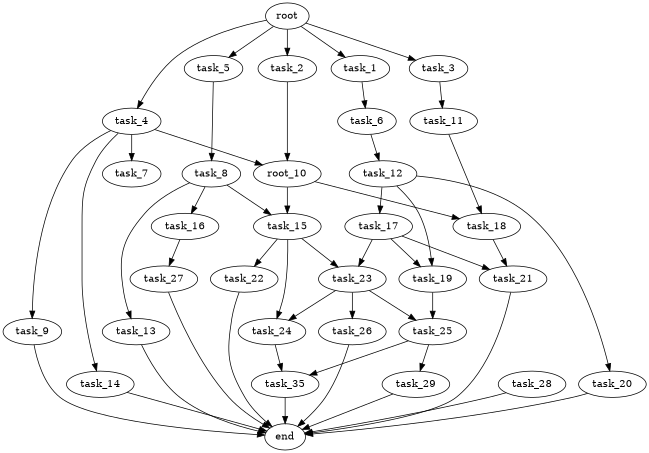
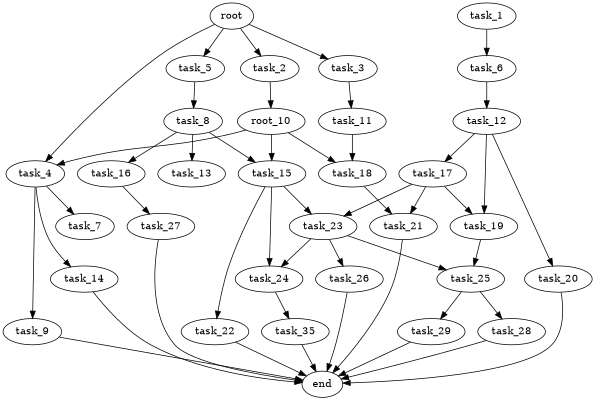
  digraph {
    fontname="DejaVu Serif"
    node [fontname="DejaVu Serif"]
    edge [fontname="DejaVu Serif"]
    root
    task_1
    task_2
    task_3
    task_4
    task_5
    task_6
    n8 [label=root_10]
    task_11
    task_7
    task_9
    task_14
    task_8
    task_12
    task_13
    end
    task_15
    task_18
    task_16
    task_17
    task_19
    task_20
    task_22
    task_23
    task_24
    task_27
    task_21
    task_25
    task_26
    n30 [label=task_35]
    task_28
    task_29
-   root -> task_1
    root -> task_2
    root -> task_3
    root -> task_4
    root -> task_5
    task_1 -> task_6
    task_2 -> n8
    task_3 -> task_11
-   task_4 -> n8
+   n8 -> task_4
    task_4 -> task_7
    task_4 -> task_9
    task_4 -> task_14
    task_5 -> task_8
    task_6 -> task_12
    n8 -> task_15
    n8 -> task_18
    task_11 -> task_18
    task_9 -> end
    task_14 -> end
    task_8 -> task_13
    task_8 -> task_15
    task_8 -> task_16
    task_12 -> task_17
    task_12 -> task_19
    task_12 -> task_20
-   task_13 -> end
    task_15 -> task_22
    task_15 -> task_23
    task_15 -> task_24
    task_18 -> task_21
    task_16 -> task_27
    task_17 -> task_19
    task_17 -> task_23
    task_17 -> task_21
    task_19 -> task_25
    task_20 -> end
    task_22 -> end
    task_23 -> task_24
    task_23 -> task_25
    task_23 -> task_26
    task_24 -> n30
    task_27 -> end
    task_21 -> end
-   task_25 -> n30
+   task_25 -> task_28
    task_25 -> task_29
    task_26 -> end
    n30 -> end
    task_28 -> end
    task_29 -> end
  }
